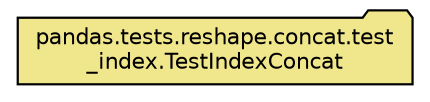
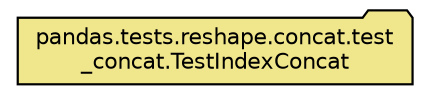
  digraph {
    rankdir=LR
-   n1 [color=black fillcolor=khaki fontname=Helvetica fontsize=10 height=0.2 label="pandas.tests.reshape.concat.test\l_index.TestIndexConcat" shape=folder style=filled width=0.4]
+   n1 [color=black fillcolor=khaki fontname=Helvetica fontsize=10 height=0.2 label="pandas.tests.reshape.concat.test\l_concat.TestIndexConcat" shape=folder style=filled width=0.4]
  }
